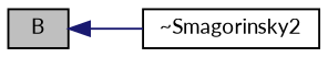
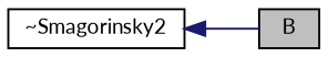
  digraph {
    rankdir=LR
    fontname=Lato
    node [color=black fontname=Lato fontsize=10 shape=record]
    n1 [fillcolor=grey75 fontcolor=black height=0.2 label=B style=filled width=0.4]
    n2 [height=0.2 label="~Smagorinsky2" width=0.4]
-   n1 -> n2 [color=midnightblue dir=back fontname=Lato fontsize=10 labelfontname=FreeSans labelfontsize=10 style=solid]
+   n2 -> n1 [color=midnightblue dir=back fontname=Lato fontsize=10 labelfontname=FreeSans labelfontsize=10 style=solid]
  }
